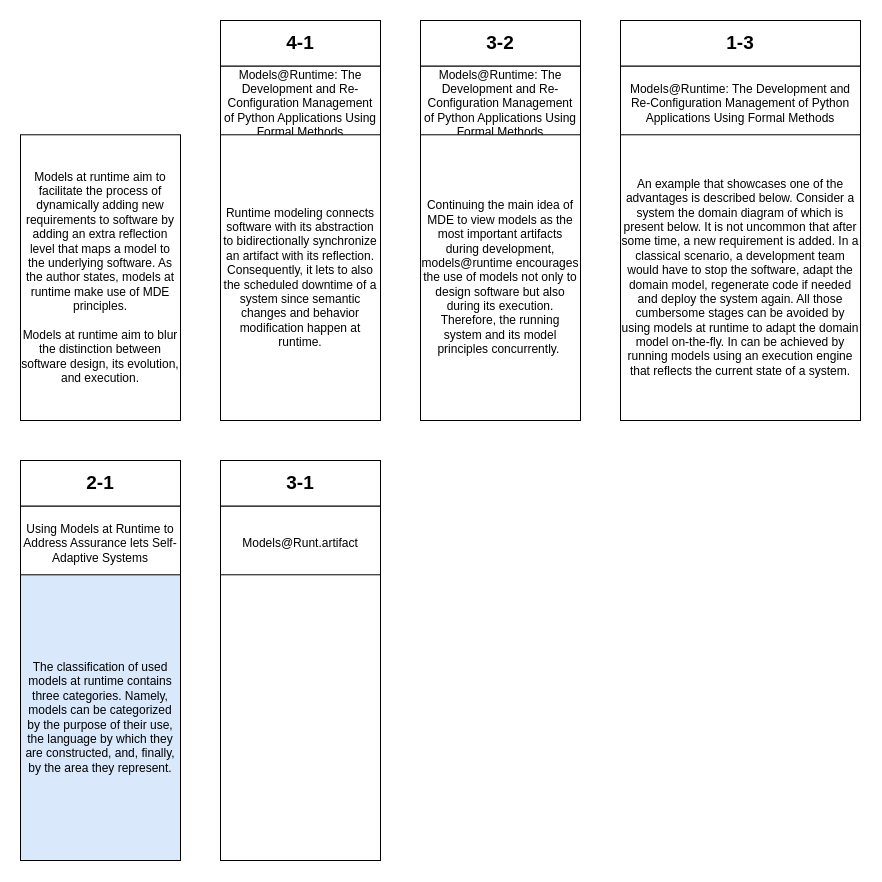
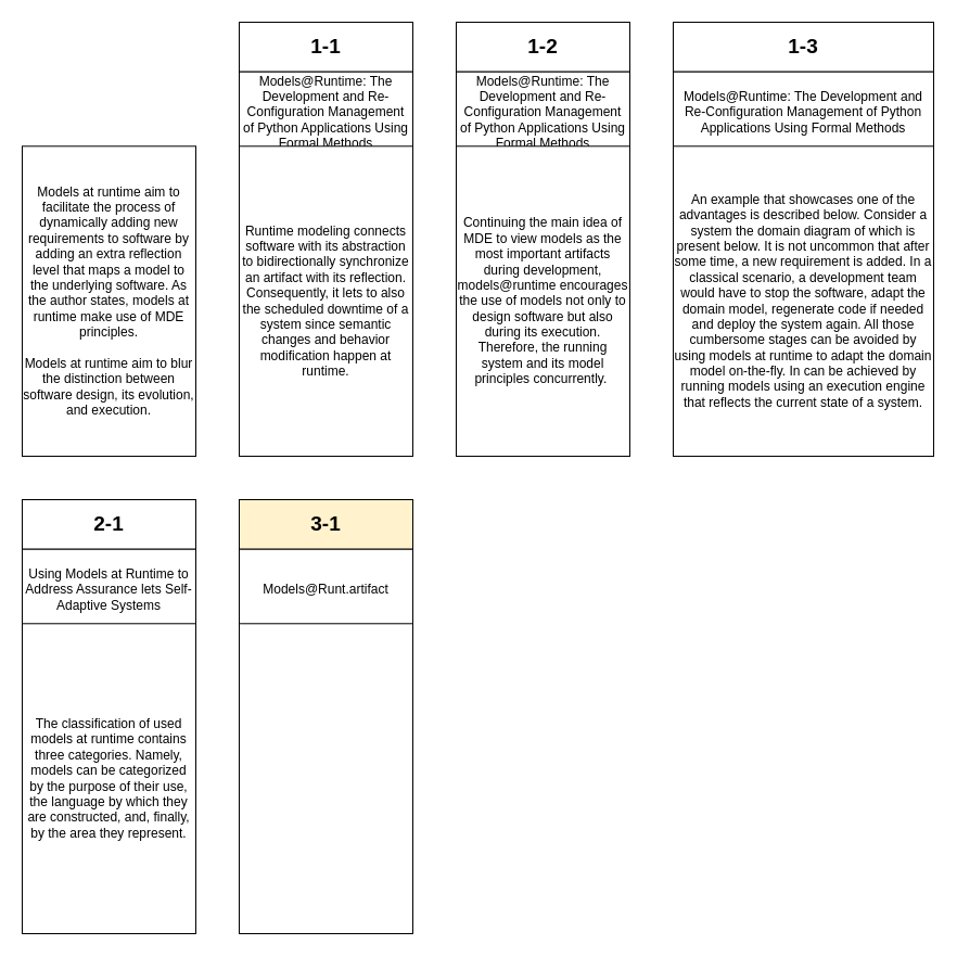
  <mxCell id="0" />
  <mxCell id="1" parent="0" />
  <mxCell id="2" value="" style="group" vertex="1" connectable="0" parent="1"><mxGeometry x="20" y="20" width="160" height="400" as="geometry" /></mxCell>
  <mxCell id="3" value="&lt;div&gt;Models at runtime aim to facilitate the process of dynamically adding new requirements to software by adding an extra reflection level that maps a model to the underlying software. As the author states, models at runtime make use of MDE principles.&lt;/div&gt;&lt;div&gt;&lt;br&gt;&lt;/div&gt;&lt;div&gt;Models at runtime aim to blur the distinction between software design, its evolution, and execution.&lt;/div&gt;" style="rounded=0;whiteSpace=wrap;html=1;" vertex="1" parent="2"><mxGeometry y="114.286" width="160" height="285.714" as="geometry" /></mxCell>
  <mxCell id="4" value="" style="group" vertex="1" connectable="0" parent="1"><mxGeometry x="220" y="20" width="160" height="400" as="geometry" /></mxCell>
- <mxCell id="5" value="&lt;b&gt;&lt;font style=&quot;font-size: 19px;&quot;&gt;4-1&lt;/font&gt;&lt;/b&gt;" style="rounded=0;whiteSpace=wrap;html=1;" vertex="1" parent="4"><mxGeometry width="160" height="45.714" as="geometry" /></mxCell>
+ <mxCell id="5" value="&lt;b&gt;&lt;font style=&quot;font-size: 19px;&quot;&gt;1-1&lt;/font&gt;&lt;/b&gt;" style="rounded=0;whiteSpace=wrap;html=1;" vertex="1" parent="4"><mxGeometry width="160" height="45.714" as="geometry" /></mxCell>
  <mxCell id="6" value="Models@Runtime: The Development and Re-Configuration Management of Python Applications Using Formal Methods" style="rounded=0;whiteSpace=wrap;html=1;" vertex="1" parent="4"><mxGeometry y="45.71" width="160" height="74.29" as="geometry" /></mxCell>
  <mxCell id="7" value="Runtime modeling connects software with its abstraction to bidirectionally synchronize an artifact with its reflection. Consequently, it lets to also the scheduled downtime of a system since semantic changes and behavior modification happen at runtime." style="rounded=0;whiteSpace=wrap;html=1;" vertex="1" parent="4"><mxGeometry y="114.286" width="160" height="285.714" as="geometry" /></mxCell>
  <mxCell id="8" value="" style="group" vertex="1" connectable="0" parent="1"><mxGeometry x="420" y="20" width="160" height="400" as="geometry" /></mxCell>
- <mxCell id="9" value="&lt;b&gt;&lt;font style=&quot;font-size: 19px;&quot;&gt;3-2&lt;/font&gt;&lt;/b&gt;" style="rounded=0;whiteSpace=wrap;html=1;" vertex="1" parent="8"><mxGeometry width="160" height="45.714" as="geometry" /></mxCell>
+ <mxCell id="9" value="&lt;b&gt;&lt;font style=&quot;font-size: 19px;&quot;&gt;1-2&lt;/font&gt;&lt;/b&gt;" style="rounded=0;whiteSpace=wrap;html=1;" vertex="1" parent="8"><mxGeometry width="160" height="45.714" as="geometry" /></mxCell>
  <mxCell id="10" value="Models@Runtime: The Development and Re-Configuration Management of Python Applications Using Formal Methods" style="rounded=0;whiteSpace=wrap;html=1;" vertex="1" parent="8"><mxGeometry y="45.71" width="160" height="74.29" as="geometry" /></mxCell>
  <mxCell id="11" value="Continuing the main idea of MDE to view models as the most important artifacts during development, models@runtime encourages the use of models not only to design software but also during its execution. Therefore, the running system and its model principles concurrently.&amp;nbsp;" style="rounded=0;whiteSpace=wrap;html=1;" vertex="1" parent="8"><mxGeometry y="114.286" width="160" height="285.714" as="geometry" /></mxCell>
  <mxCell id="12" value="" style="group" vertex="1" connectable="0" parent="1"><mxGeometry x="620" y="20" width="240" height="400" as="geometry" /></mxCell>
  <mxCell id="13" value="&lt;b&gt;&lt;font style=&quot;font-size: 19px;&quot;&gt;1-3&lt;/font&gt;&lt;/b&gt;" style="rounded=0;whiteSpace=wrap;html=1;" vertex="1" parent="12"><mxGeometry width="240.0" height="45.714" as="geometry" /></mxCell>
  <mxCell id="14" value="Models@Runtime: The Development and Re-Configuration Management of Python Applications Using Formal Methods" style="rounded=0;whiteSpace=wrap;html=1;" vertex="1" parent="12"><mxGeometry y="45.71" width="240.0" height="74.29" as="geometry" /></mxCell>
  <mxCell id="15" value="An example that showcases one of the advantages is described below. Consider a system the domain diagram of which is present below. It is not uncommon that after some time, a new requirement is added. In a classical scenario, a development team would have to stop the software, adapt the domain model, regenerate code if needed and deploy the system again. All those cumbersome stages can be avoided by using models at runtime to adapt the domain model on-the-fly. In can be achieved by running models using an execution engine that reflects the current state of a system." style="rounded=0;whiteSpace=wrap;html=1;" vertex="1" parent="12"><mxGeometry y="114.286" width="240.0" height="285.714" as="geometry" /></mxCell>
  <mxCell id="16" value="" style="group" vertex="1" connectable="0" parent="1"><mxGeometry x="20" y="460" width="160" height="400" as="geometry" /></mxCell>
  <mxCell id="17" value="&lt;b&gt;&lt;font style=&quot;font-size: 19px;&quot;&gt;2-1&lt;/font&gt;&lt;/b&gt;" style="rounded=0;whiteSpace=wrap;html=1;" vertex="1" parent="16"><mxGeometry width="160" height="45.714" as="geometry" /></mxCell>
  <mxCell id="18" value="Using Models at Runtime to Address Assurance lets Self-Adaptive Systems" style="rounded=0;whiteSpace=wrap;html=1;" vertex="1" parent="16"><mxGeometry y="45.71" width="160" height="74.29" as="geometry" /></mxCell>
- <mxCell id="19" value="The classification of used models at runtime contains three categories. Namely, models can be categorized by the purpose of their use, the language by which they are constructed, and, finally, by the area they represent." style="rounded=0;whiteSpace=wrap;html=1;fillColor=#dae8fc;" vertex="1" parent="16"><mxGeometry y="114.286" width="160" height="285.714" as="geometry" /></mxCell>
+ <mxCell id="19" value="The classification of used models at runtime contains three categories. Namely, models can be categorized by the purpose of their use, the language by which they are constructed, and, finally, by the area they represent." style="rounded=0;whiteSpace=wrap;html=1;" vertex="1" parent="16"><mxGeometry y="114.286" width="160" height="285.714" as="geometry" /></mxCell>
  <mxCell id="20" value="" style="group" vertex="1" connectable="0" parent="1"><mxGeometry x="220" y="460" width="160" height="400" as="geometry" /></mxCell>
- <mxCell id="21" value="&lt;b&gt;&lt;font style=&quot;font-size: 19px;&quot;&gt;3-1&lt;/font&gt;&lt;/b&gt;" style="rounded=0;whiteSpace=wrap;html=1;" vertex="1" parent="20"><mxGeometry width="160" height="45.714" as="geometry" /></mxCell>
+ <mxCell id="21" value="&lt;b&gt;&lt;font style=&quot;font-size: 19px;&quot;&gt;3-1&lt;/font&gt;&lt;/b&gt;" style="rounded=0;whiteSpace=wrap;html=1;fillColor=#fff2cc;" vertex="1" parent="20"><mxGeometry width="160" height="45.714" as="geometry" /></mxCell>
  <mxCell id="22" value="Models@Runt.artifact" style="rounded=0;whiteSpace=wrap;html=1;" vertex="1" parent="20"><mxGeometry y="45.71" width="160" height="74.29" as="geometry" /></mxCell>
  <mxCell id="23" value="" style="rounded=0;whiteSpace=wrap;html=1;" vertex="1" parent="20"><mxGeometry y="114.286" width="160" height="285.714" as="geometry" /></mxCell>
